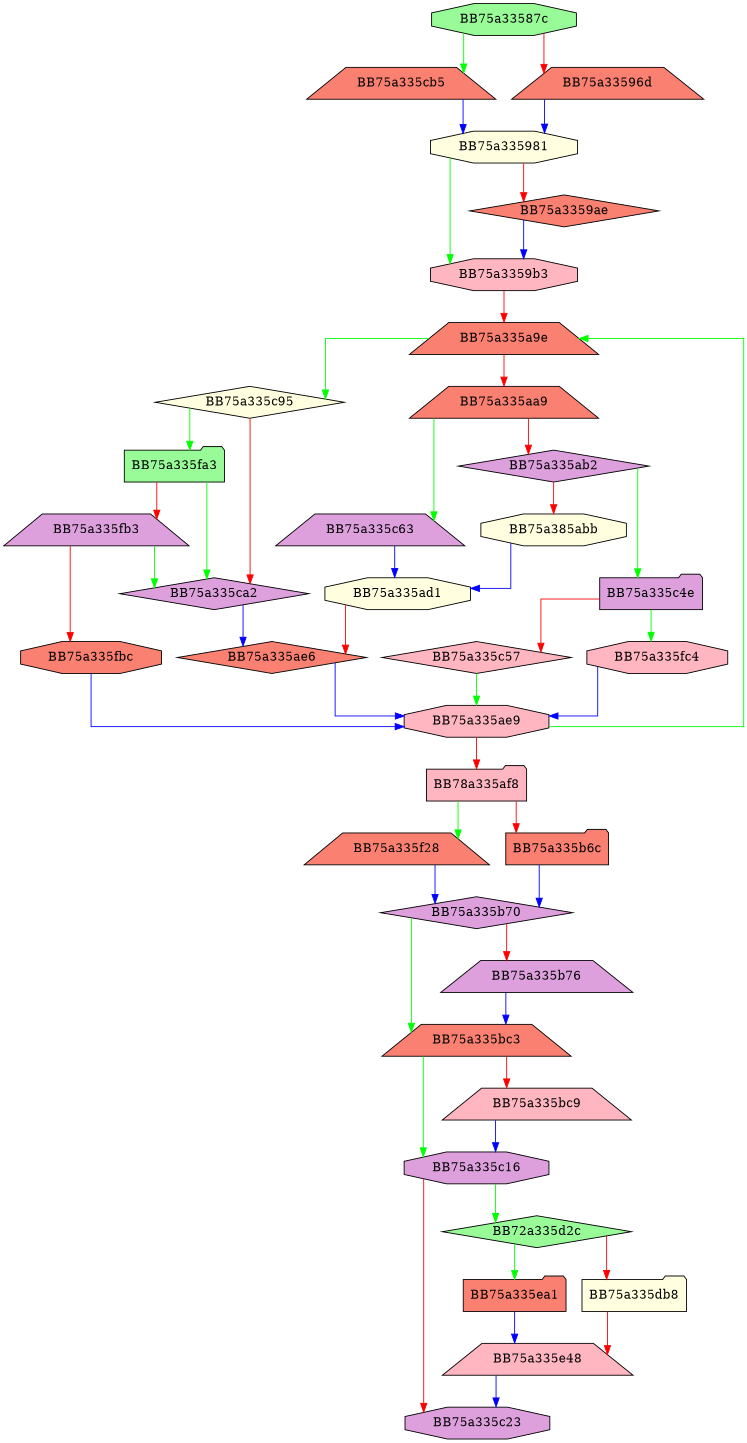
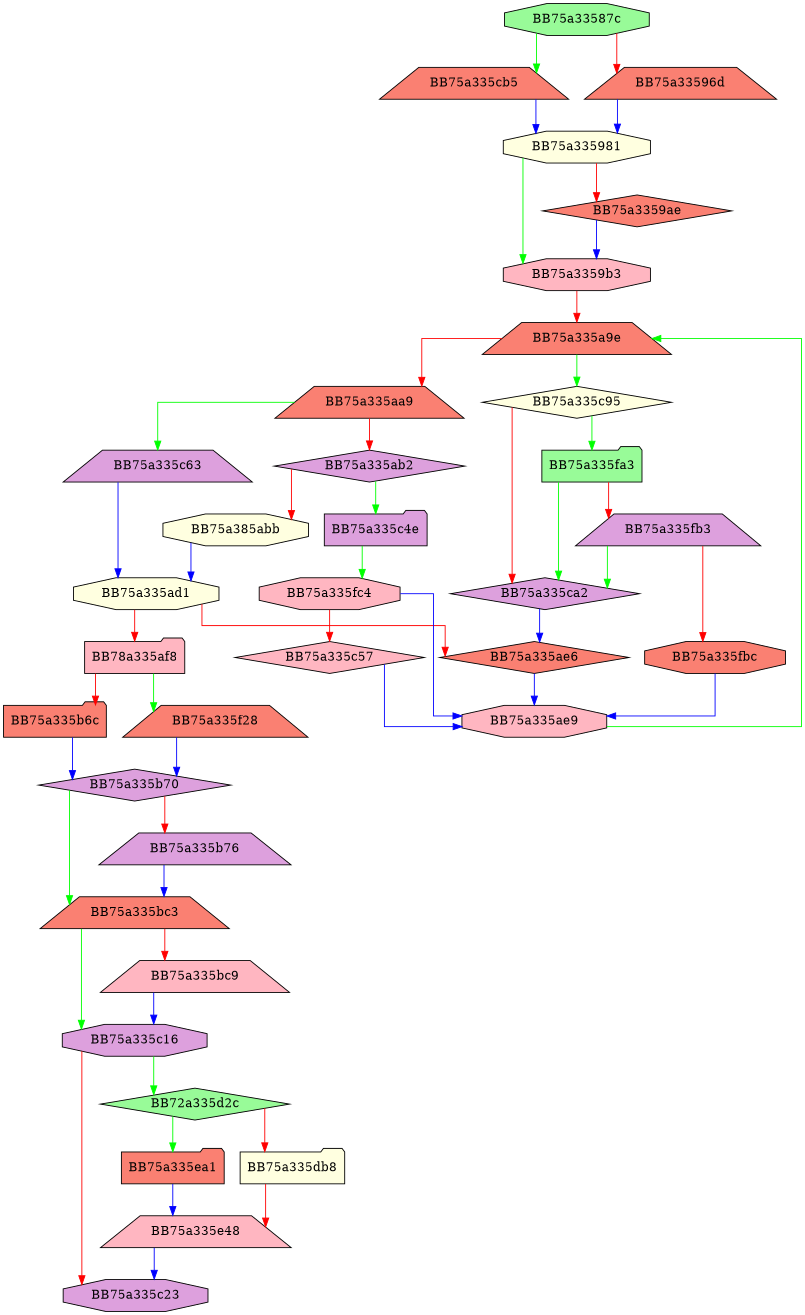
  digraph {
    splines=ortho
    node [fillcolor=salmon shape=trapezium style=filled]
    edge [color=red]
    BB75a33587c [fillcolor=palegreen shape=octagon]
    BB75a335cb5
    BB75a33596d
    BB75a335981 [fillcolor=lightyellow shape=octagon]
    BB75a3359b3 [fillcolor=lightpink shape=octagon]
    BB75a3359ae [shape=diamond]
    BB75a335a9e
    BB75a335c95 [fillcolor=lightyellow shape=diamond]
    BB75a335aa9
    BB75a335fa3 [fillcolor=palegreen shape=folder]
    BB75a335ca2 [fillcolor=plum shape=diamond]
    BB75a335c63 [fillcolor=plum]
    BB75a335ab2 [fillcolor=plum shape=diamond]
    BB75a335fb3 [fillcolor=plum]
    BB75a335ae6 [shape=diamond]
    BB75a335ad1 [fillcolor=lightyellow shape=octagon]
    BB75a335c4e [fillcolor=plum shape=folder]
    n18 [fillcolor=lightyellow label=BB75a385abb shape=octagon]
    BB75a335fc4 [fillcolor=lightpink shape=octagon]
    BB75a335c57 [fillcolor=lightpink shape=diamond]
    BB75a335ae9 [fillcolor=lightpink shape=octagon]
    n22 [fillcolor=lightpink label=BB78a335af8 shape=folder]
    BB75a335f28
    BB75a335b6c [shape=folder]
    BB75a335b70 [fillcolor=plum shape=diamond]
    BB75a335bc3
    BB75a335b76 [fillcolor=plum]
    BB75a335c16 [fillcolor=plum shape=octagon]
    BB75a335bc9 [fillcolor=lightpink]
    n30 [fillcolor=palegreen label=BB72a335d2c shape=diamond]
    BB75a335c23 [fillcolor=plum shape=octagon]
    BB75a335ea1 [shape=folder]
    BB75a335db8 [fillcolor=lightyellow shape=folder]
    BB75a335e48 [fillcolor=lightpink]
    BB75a335fbc [shape=octagon]
    BB75a33587c -> BB75a335cb5 [color=green]
    BB75a33587c -> BB75a33596d
    BB75a335cb5 -> BB75a335981 [color=blue]
    BB75a33596d -> BB75a335981 [color=blue]
    BB75a335981 -> BB75a3359b3 [color=green]
    BB75a335981 -> BB75a3359ae
    BB75a3359b3 -> BB75a335a9e
    BB75a3359ae -> BB75a3359b3 [color=blue]
    BB75a335a9e -> BB75a335c95 [color=green]
    BB75a335a9e -> BB75a335aa9
    BB75a335c95 -> BB75a335fa3 [color=green]
    BB75a335c95 -> BB75a335ca2
    BB75a335aa9 -> BB75a335c63 [color=green]
    BB75a335aa9 -> BB75a335ab2
    BB75a335fa3 -> BB75a335ca2 [color=green]
    BB75a335fa3 -> BB75a335fb3
    BB75a335ca2 -> BB75a335ae6 [color=blue]
    BB75a335c63 -> BB75a335ad1 [color=blue]
    BB75a335ab2 -> BB75a335c4e [color=green]
    BB75a335ab2 -> n18
    BB75a335fb3 -> BB75a335ca2 [color=green]
    BB75a335fb3 -> BB75a335fbc
    BB75a335ae6 -> BB75a335ae9 [color=blue]
    BB75a335ad1 -> BB75a335ae6
    BB75a335c4e -> BB75a335fc4 [color=green]
-   BB75a335c4e -> BB75a335c57
+   BB75a335fc4 -> BB75a335c57
    n18 -> BB75a335ad1 [color=blue]
    BB75a335fc4 -> BB75a335ae9 [color=blue]
-   BB75a335c57 -> BB75a335ae9 [color=green]
+   BB75a335c57 -> BB75a335ae9 [color=blue]
    BB75a335ae9 -> BB75a335a9e [color=green]
-   BB75a335ae9 -> n22
+   BB75a335ad1 -> n22
    n22 -> BB75a335f28 [color=green]
    n22 -> BB75a335b6c
    BB75a335f28 -> BB75a335b70 [color=blue]
    BB75a335b6c -> BB75a335b70 [color=blue]
    BB75a335b70 -> BB75a335bc3 [color=green]
    BB75a335b70 -> BB75a335b76
    BB75a335bc3 -> BB75a335c16 [color=green]
    BB75a335bc3 -> BB75a335bc9
    BB75a335b76 -> BB75a335bc3 [color=blue]
    BB75a335c16 -> n30 [color=green]
    BB75a335c16 -> BB75a335c23
    BB75a335bc9 -> BB75a335c16 [color=blue]
    n30 -> BB75a335ea1 [color=green]
    n30 -> BB75a335db8
    BB75a335ea1 -> BB75a335e48 [color=blue]
    BB75a335db8 -> BB75a335e48
    BB75a335e48 -> BB75a335c23 [color=blue]
    BB75a335fbc -> BB75a335ae9 [color=blue]
  }
